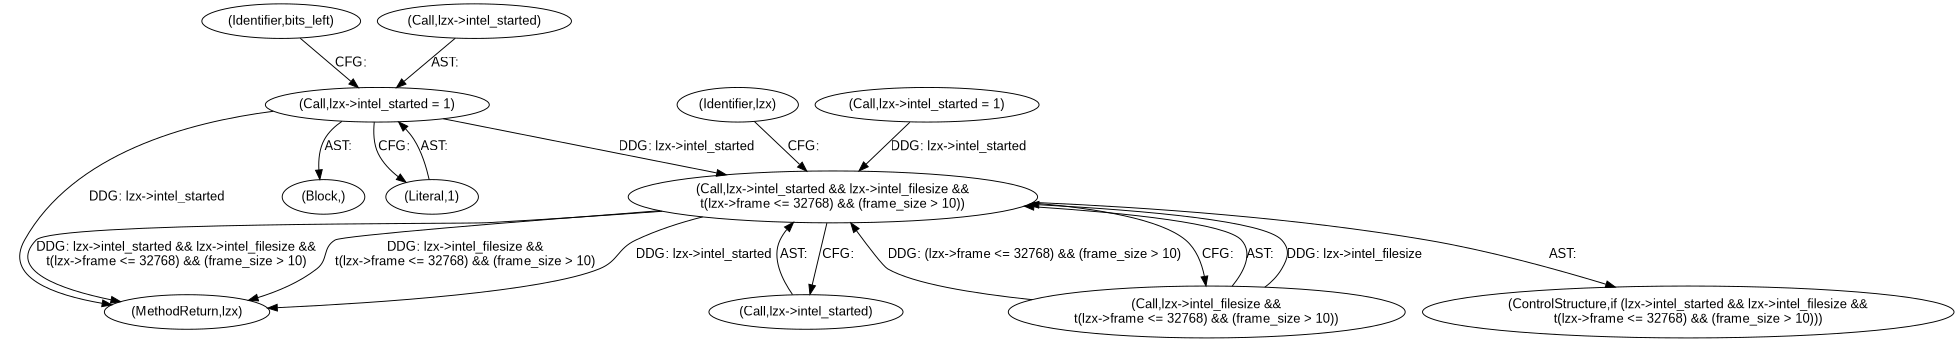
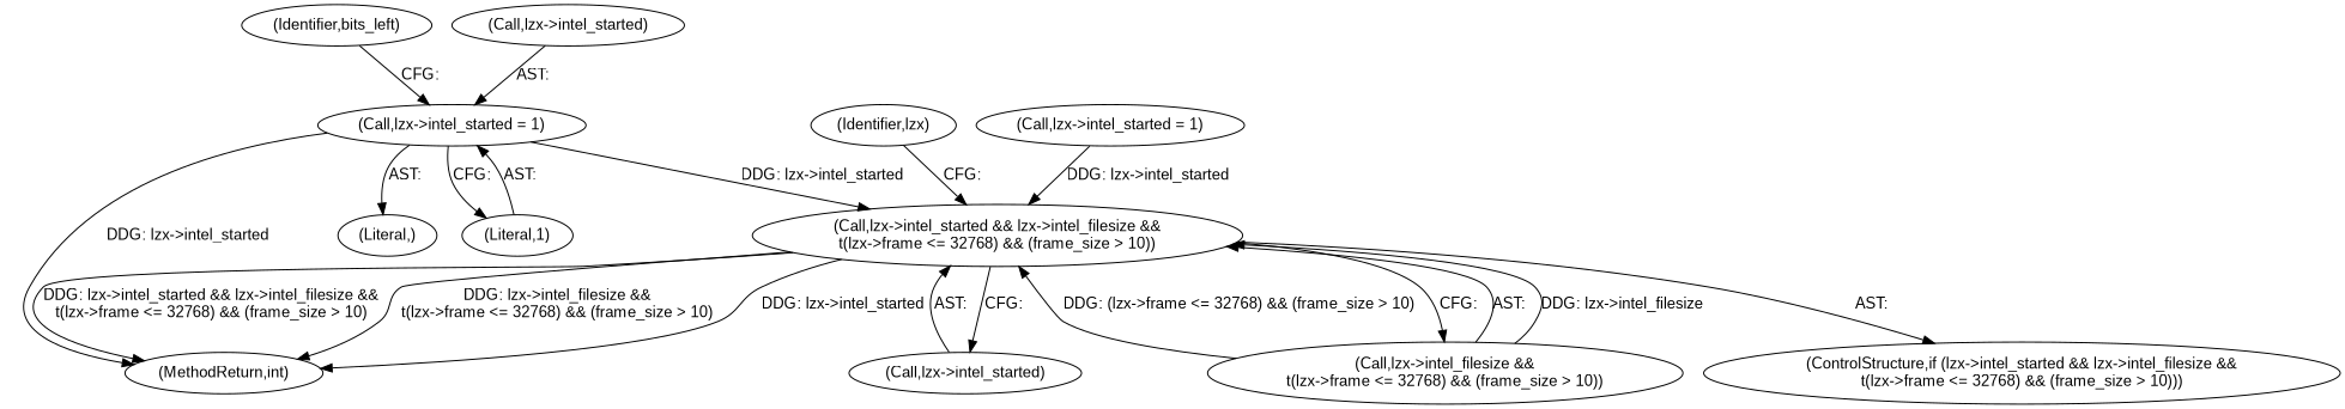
  digraph {
    fontname="Liberation Sans"
    node [fontname="Liberation Sans"]
    edge [fontname="Liberation Sans"]
    n1 [label="(Call,lzx->intel_started = 1)"]
    n2 [label="(Call,lzx->intel_started && lzx->intel_filesize &&\n\t(lzx->frame <= 32768) && (frame_size > 10))"]
-   n3 [label="(Block,)"]
-   n4 [label="(MethodReturn,lzx)"]
+   n3 [label="(Literal,)"]
+   n4 [label="(MethodReturn,int)"]
    n5 [label="(Literal,1)"]
    n6 [label="(Call,lzx->intel_started)"]
    n7 [label="(Call,lzx->intel_filesize &&\n\t(lzx->frame <= 32768) && (frame_size > 10))"]
    n8 [label="(ControlStructure,if (lzx->intel_started && lzx->intel_filesize &&\n\t(lzx->frame <= 32768) && (frame_size > 10)))"]
    n9 [label="(Identifier,bits_left)"]
    n10 [label="(Call,lzx->intel_started = 1)"]
    n11 [label="(Identifier,lzx)"]
    n12 [label="(Call,lzx->intel_started)"]
    n1 -> n2 [label="DDG: lzx->intel_started"]
    n1 -> n3 [label="AST: "]
    n1 -> n4 [label="DDG: lzx->intel_started"]
    n1 -> n5 [label="CFG: "]
    n2 -> n4 [label="DDG: lzx->intel_started"]
    n2 -> n4 [label="DDG: lzx->intel_started && lzx->intel_filesize &&\n\t(lzx->frame <= 32768) && (frame_size > 10)"]
    n2 -> n4 [label="DDG: lzx->intel_filesize &&\n\t(lzx->frame <= 32768) && (frame_size > 10)"]
    n2 -> n6 [label="CFG: "]
    n2 -> n7 [label="CFG: "]
    n2 -> n8 [label="AST: "]
    n5 -> n1 [label="AST: "]
    n6 -> n2 [label="AST: "]
    n7 -> n2 [label="AST: "]
    n7 -> n2 [label="DDG: lzx->intel_filesize"]
    n7 -> n2 [label="DDG: (lzx->frame <= 32768) && (frame_size > 10)"]
    n9 -> n1 [label="CFG: "]
    n10 -> n2 [label="DDG: lzx->intel_started"]
    n11 -> n2 [label="CFG: "]
    n12 -> n1 [label="AST: "]
  }
